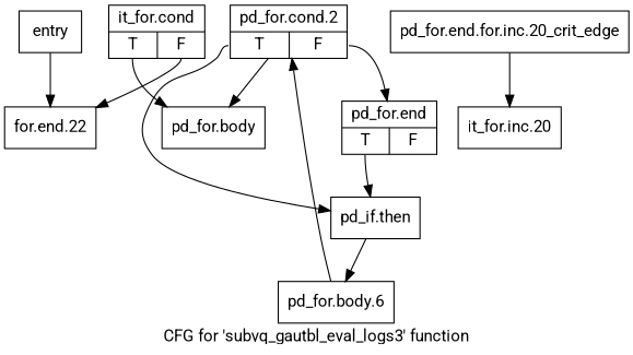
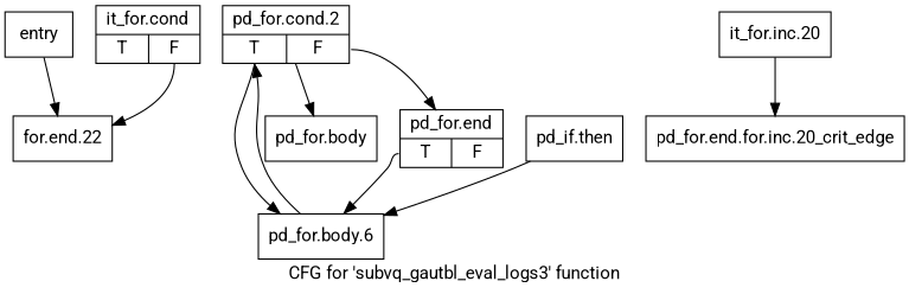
  digraph {
    fontname=Roboto
    label="CFG for 'subvq_gautbl_eval_logs3' function"
    node [fontname=Roboto shape=record]
    edge [fontname=Roboto]
    n1 [label="{entry}"]
    n2 [label="{for.end.22}"]
    n3 [label="{it_for.cond|{<s0>T|<s1>F}}"]
    n4 [label="{pd_for.body}"]
    n5 [label="{pd_for.cond.2|{<s0>T|<s1>F}}"]
    n6 [label="{pd_for.body.6}"]
    n7 [label="{pd_for.end|{<s0>T|<s1>F}}"]
    n8 [label="{pd_if.then}"]
    n9 [label="{pd_for.end.for.inc.20_crit_edge}"]
    n10 [label="{it_for.inc.20}"]
    n1 -> n2
    n3 -> n2 [tailport=s1]
-   n3 -> n4 [tailport=s0]
    n5 -> n4
-   n5 -> n8 [tailport=s0]
+   n5 -> n6 [tailport=s0]
    n5 -> n7 [tailport=s1]
    n6 -> n5
-   n7 -> n8 [tailport=s0]
+   n7 -> n6 [tailport=s0]
    n8 -> n6
-   n9 -> n10
+   n10 -> n9
  }
